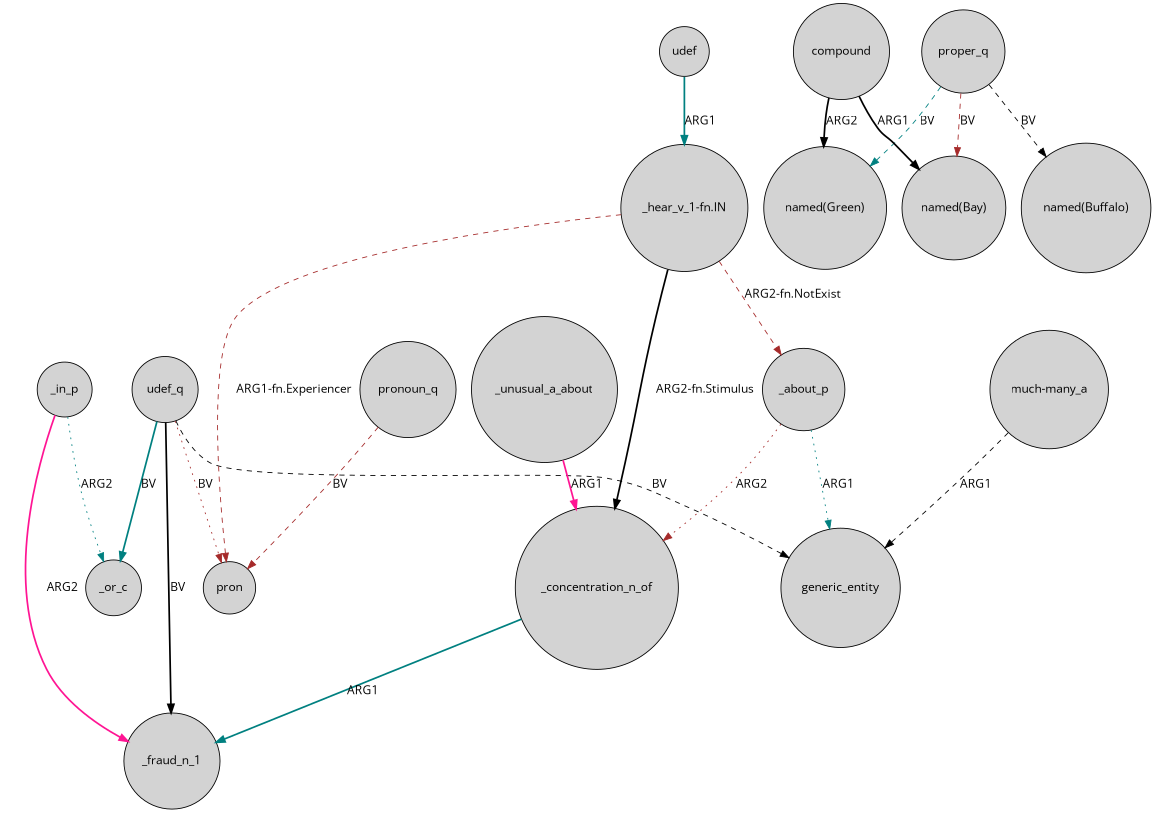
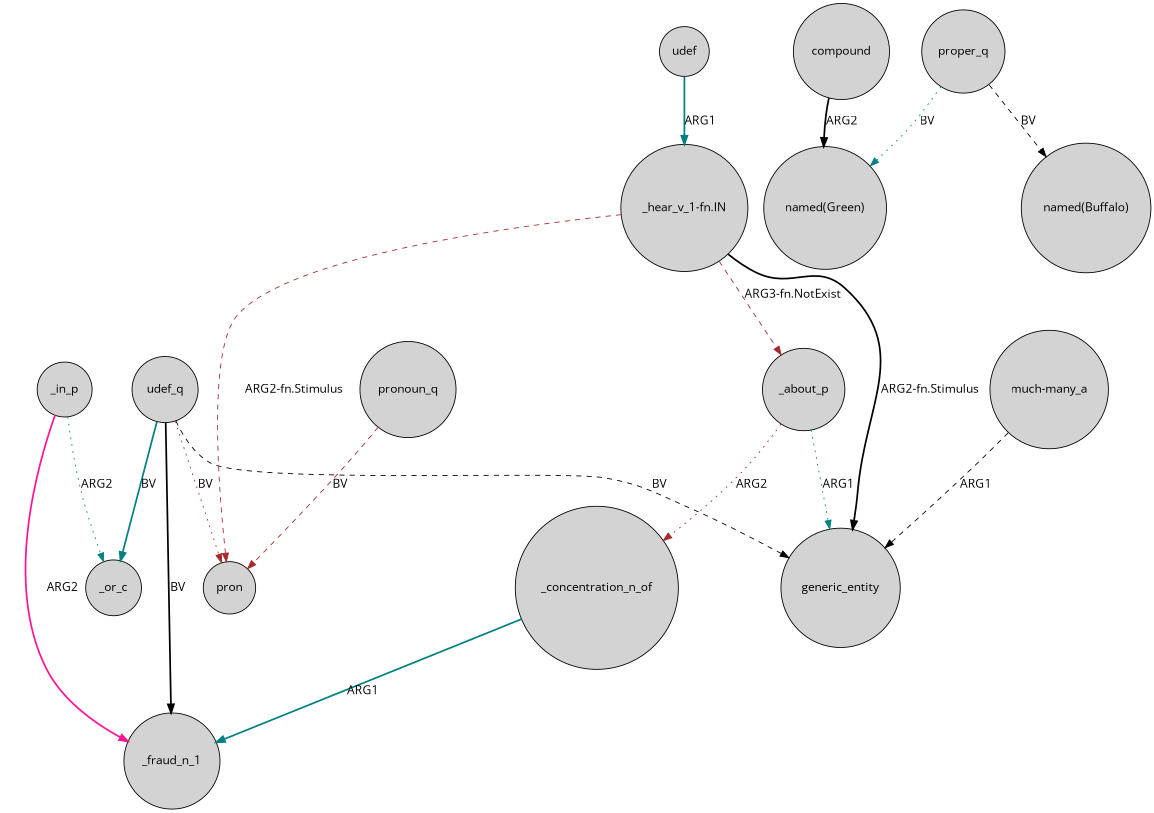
  digraph {
    fontname="Open Sans"
    node [fontname="Open Sans" shape=circle style=filled]
    edge [color=black fontname="Open Sans" style=bold]
    udef_q
    generic_entity
    _or_c
    _fraud_n_1
    pron
    _concentration_n_of
-   _unusual_a_about
    proper_q
-   "named(Bay)"
    "named(Green)"
    "named(Buffalo)"
    compound
    "_hear_v_1-fn.IN"
    _about_p
    "much-many_a"
    _in_p
    n17 [label=udef]
    pronoun_q
    udef_q -> generic_entity [label=BV style=dashed]
    udef_q -> _or_c [color=teal label=BV]
    udef_q -> _fraud_n_1 [label=BV]
    udef_q -> pron [color=brown label=BV style=dotted]
    _concentration_n_of -> _fraud_n_1 [color=teal label=ARG1]
-   _unusual_a_about -> _concentration_n_of [color=deeppink label=ARG1]
-   proper_q -> "named(Bay)" [color=brown label=BV style=dashed]
-   proper_q -> "named(Green)" [color=teal label=BV style=dashed]
+   proper_q -> "named(Green)" [color=teal label=BV style=dotted]
    proper_q -> "named(Buffalo)" [label=BV style=dashed]
-   compound -> "named(Bay)" [label=ARG1]
    compound -> "named(Green)" [label=ARG2]
-   "_hear_v_1-fn.IN" -> _concentration_n_of [label="ARG2-fn.Stimulus"]
-   "_hear_v_1-fn.IN" -> pron [color=brown label="ARG1-fn.Experiencer" style=dashed]
-   "_hear_v_1-fn.IN" -> _about_p [color=brown label="ARG2-fn.NotExist" style=dashed]
+   "_hear_v_1-fn.IN" -> generic_entity [label="ARG2-fn.Stimulus"]
+   "_hear_v_1-fn.IN" -> pron [color=brown label="ARG2-fn.Stimulus" style=dashed]
+   "_hear_v_1-fn.IN" -> _about_p [color=brown label="ARG3-fn.NotExist" style=dashed]
    _about_p -> generic_entity [color=teal label=ARG1 style=dotted]
    _about_p -> _concentration_n_of [color=brown label=ARG2 style=dotted]
    "much-many_a" -> generic_entity [label=ARG1 style=dashed]
    _in_p -> _or_c [color=teal label=ARG2 style=dotted]
    _in_p -> _fraud_n_1 [color=deeppink label=ARG2]
    n17 -> "_hear_v_1-fn.IN" [color=teal label=ARG1]
    pronoun_q -> pron [color=brown label=BV style=dashed]
  }
